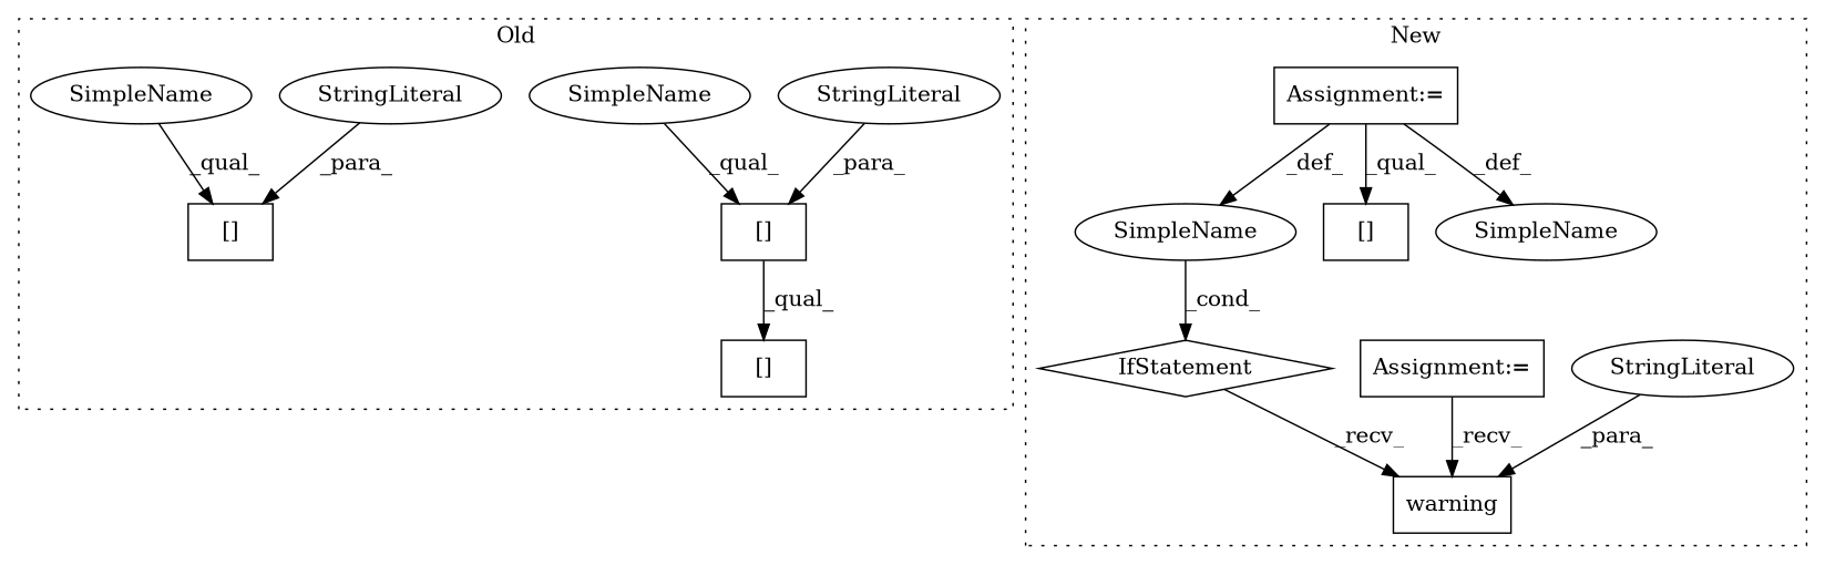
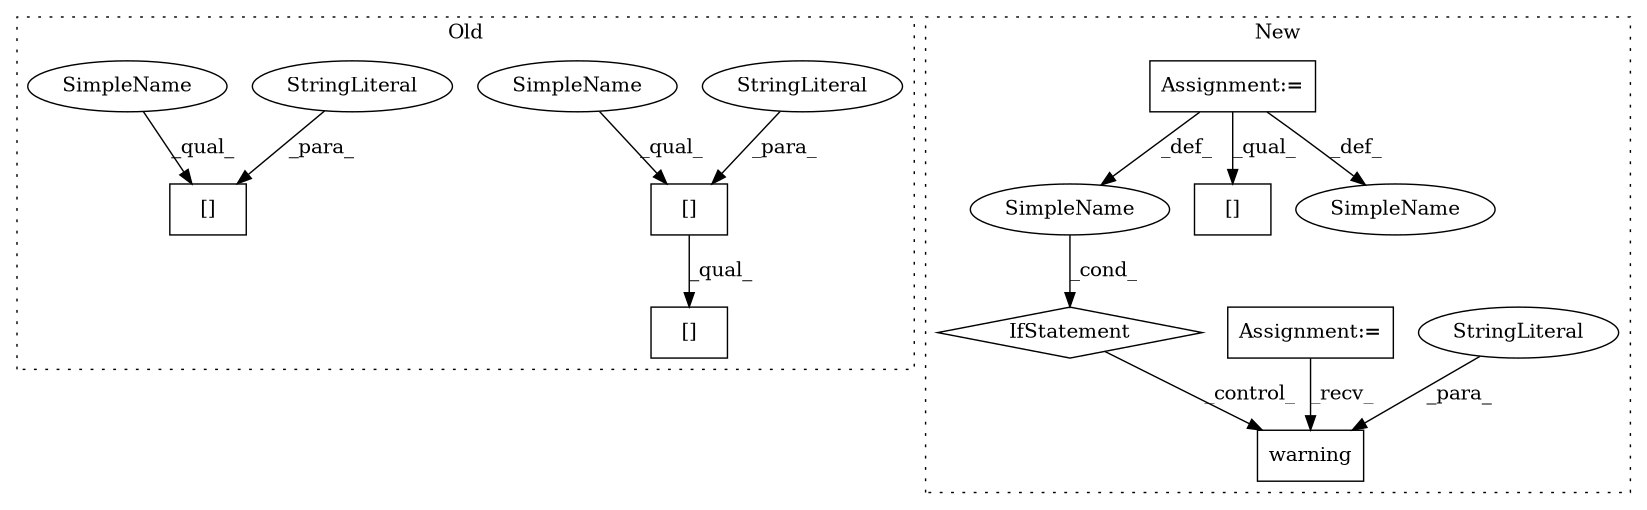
  digraph {
    node [a=2 l="4,1" shape=box]
    n1 [label="[]" s="1756,1781"]
    n2 [a=45 l=21 label=StringLiteral s=1760 shape=ellipse]
    n3 [label="[]" s="1875,1889"]
    n4 [a=45 l=10 label=StringLiteral s=1879 shape=ellipse]
    n5 [l="16,1" label="[]" s="1875,1892"]
    n6 [a=42 l=3 label=SimpleName s=1875 shape=ellipse]
    n7 [a=42 l=3 label=SimpleName s=1756 shape=ellipse]
    n8 [a=32 l="8,1" label=warning s="1220,1269"]
    n9 [a=25 l="4,2" label=IfStatement s="1183,1203" shape=diamond]
    n10 [a=42 label=SimpleName shape=ellipse l=""]
    n11 [a=45 l=41 label=StringLiteral s=1228 shape=ellipse]
    n12 [a=7 l=6 label="Assignment:=" s=961]
    n13 [a=7 l=1 label="Assignment:=" s=1164]
    n14 [l="7,1" label="[]" s="1338,1346"]
    n15 [a=42 l=5 label=SimpleName s=1849 shape=ellipse]
    subgraph cluster_1 {
      label=Old
      style=dotted
      n1
      n2
      n3
      n4
      n5
      n6
      n7
    }
    subgraph cluster_2 {
      label=New
      style=dotted
      n8
      n9
      n10
      n11
      n12
      n13
      n14
      n15
    }
    n2 -> n1 [label=_para_]
    n3 -> n5 [label=_qual_]
    n4 -> n3 [label=_para_]
    n6 -> n3 [label=_qual_]
    n7 -> n1 [label=_qual_]
-   n9 -> n8 [label=_recv_]
+   n9 -> n8 [label=_control_]
    n10 -> n9 [label=_cond_]
    n11 -> n8 [label=_para_]
    n12 -> n8 [label=_recv_]
    n13 -> n10 [label=_def_]
    n13 -> n14 [label=_qual_]
    n13 -> n15 [label=_def_]
  }
